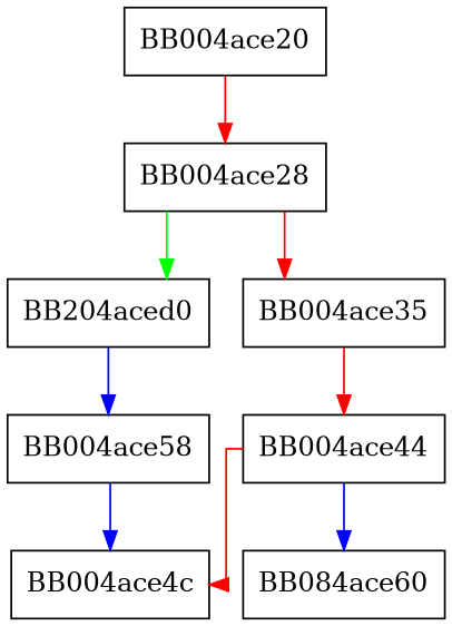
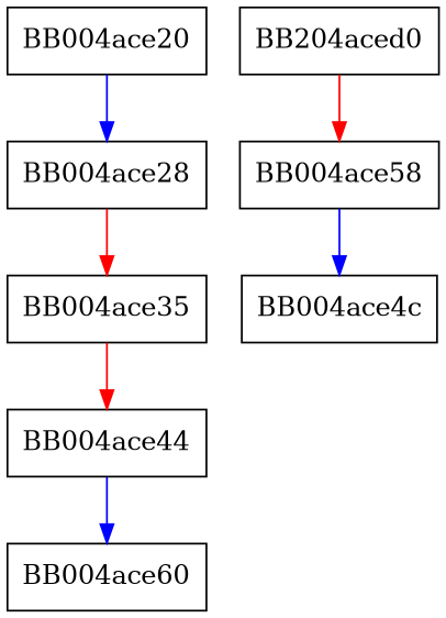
  digraph {
    splines=ortho
    node [shape=box]
    edge [color=red]
    BB004ace20
    BB004ace28
    n3 [label=BB204aced0]
    BB004ace35
    BB004ace58
    BB004ace44
    BB004ace4c
-   BB004ace60 [label=BB084ace60]
-   BB004ace20 -> BB004ace28
-   BB004ace28 -> n3 [color=green]
+   BB004ace60
+   BB004ace20 -> BB004ace28 [color=blue]
    BB004ace28 -> BB004ace35
-   n3 -> BB004ace58 [color=blue]
+   n3 -> BB004ace58
    BB004ace35 -> BB004ace44
    BB004ace58 -> BB004ace4c [color=blue]
-   BB004ace44 -> BB004ace4c
    BB004ace44 -> BB004ace60 [color=blue]
  }
